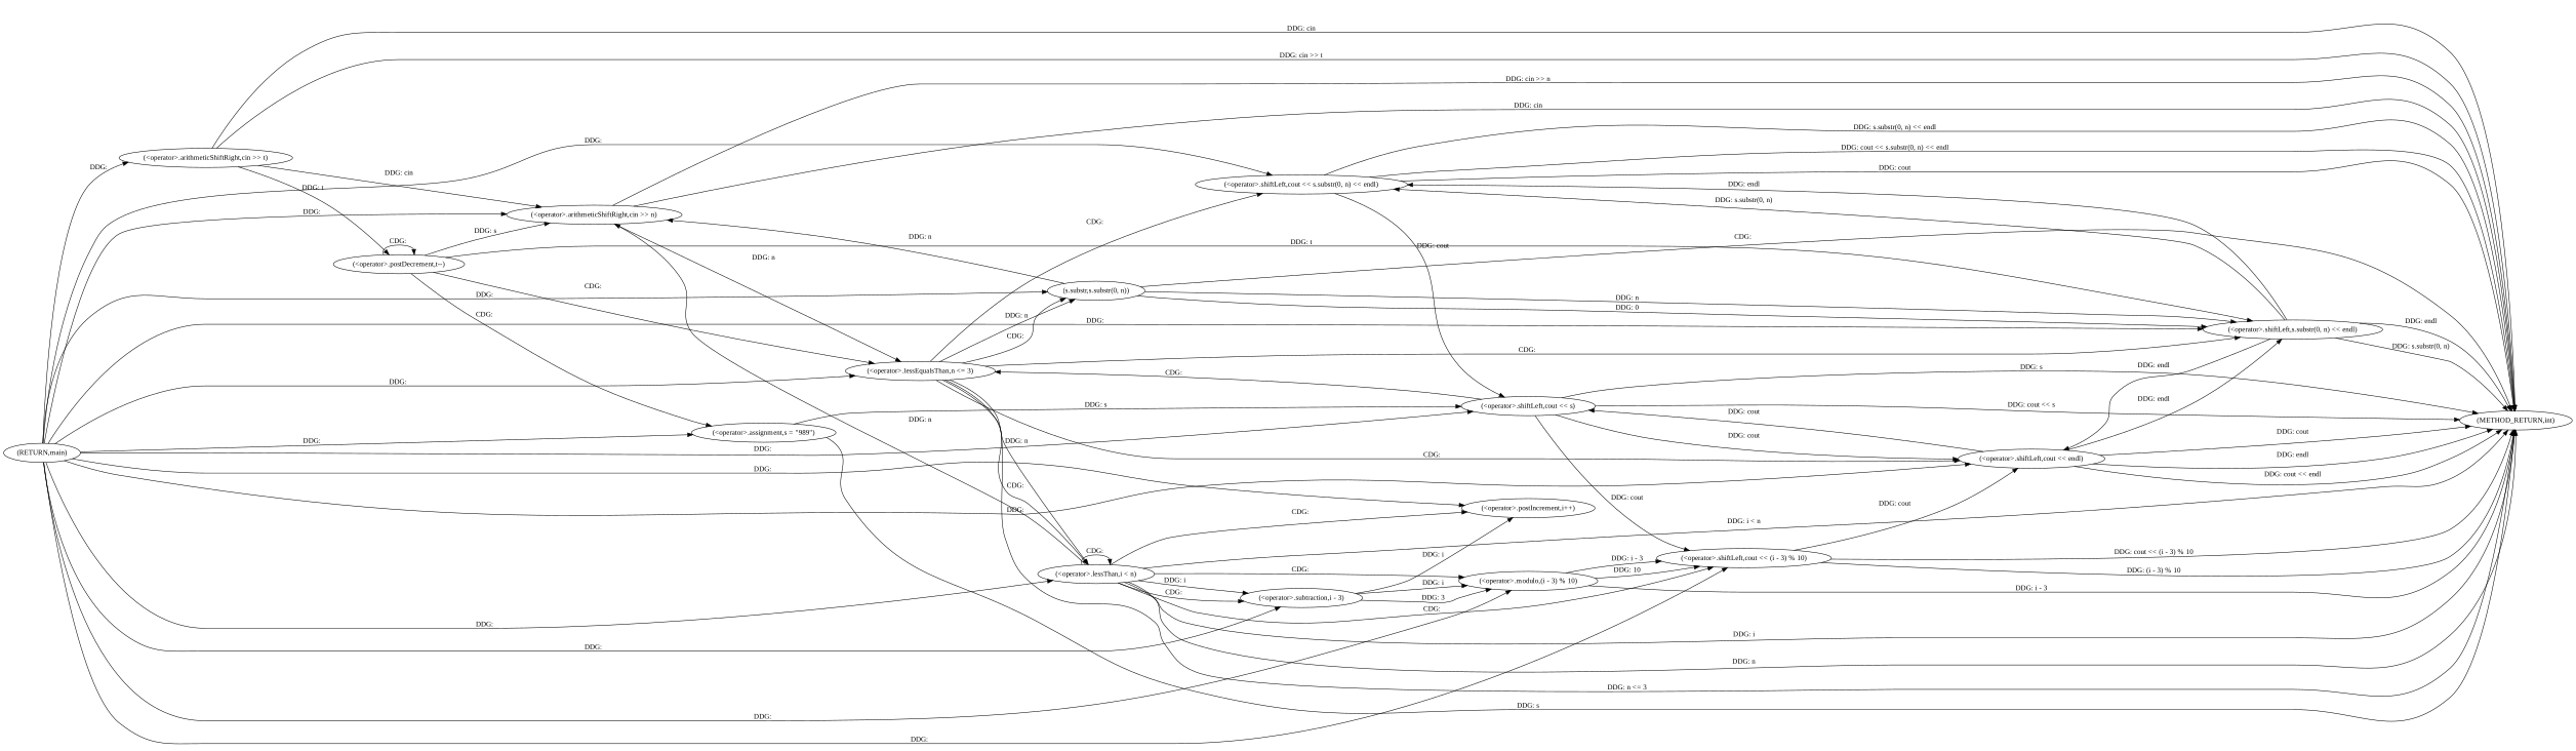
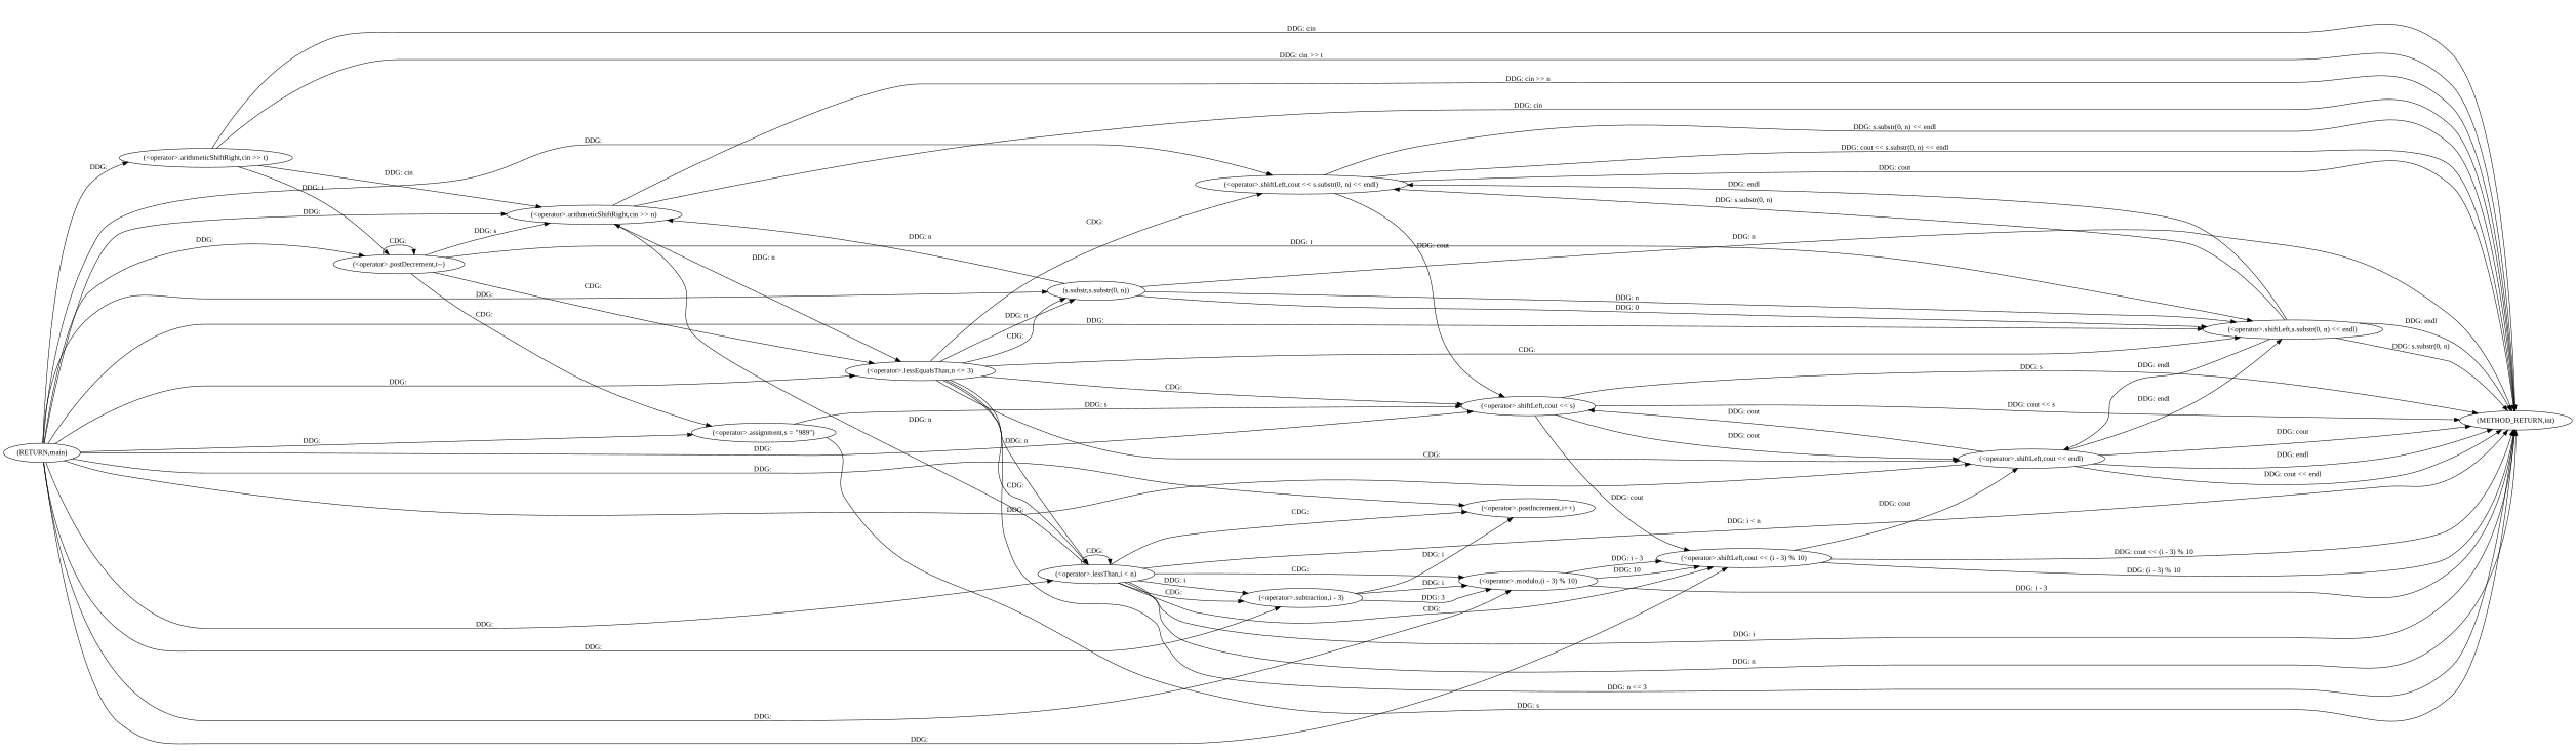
  digraph {
    fontname="Liberation Serif"
    rankdir=LR
    node [fontname="Liberation Serif"]
    edge [fontname="Liberation Serif"]
    n1 [label="(RETURN,main)"]
    n2 [label="(<operator>.arithmeticShiftRight,cin >> t)"]
    n3 [label="(<operator>.postDecrement,t--)"]
    n4 [label="(<operator>.arithmeticShiftRight,cin >> n)"]
    n5 [label="(<operator>.assignment,s = \"989\")"]
    n6 [label="(<operator>.lessEqualsThan,n <= 3)"]
    n7 [label="(<operator>.shiftLeft,cout << s.substr(0, n) << endl)"]
    n8 [label="(<operator>.shiftLeft,cout << s)"]
    n9 [label="(<operator>.shiftLeft,cout << endl)"]
    n10 [label="(<operator>.shiftLeft,s.substr(0, n) << endl)"]
    n11 [label="(<operator>.lessThan,i < n)"]
    n12 [label="(<operator>.postIncrement,i++)"]
    n13 [label="(s.substr,s.substr(0, n))"]
    n14 [label="(<operator>.shiftLeft,cout << (i - 3) % 10)"]
    n15 [label="(<operator>.modulo,(i - 3) % 10)"]
    n16 [label="(<operator>.subtraction,i - 3)"]
    n17 [label="(METHOD_RETURN,int)"]
    n1 -> n2 [label="DDG: "]
+   n1 -> n3 [label="DDG: "]
    n1 -> n4 [label="DDG: "]
    n1 -> n5 [label="DDG: "]
    n1 -> n6 [label="DDG: "]
    n1 -> n7 [label="DDG: "]
    n1 -> n8 [label="DDG: "]
    n1 -> n9 [label="DDG: "]
    n1 -> n10 [label="DDG: "]
    n1 -> n11 [label="DDG: "]
    n1 -> n12 [label="DDG: "]
    n1 -> n13 [label="DDG: "]
    n1 -> n14 [label="DDG: "]
    n1 -> n15 [label="DDG: "]
    n1 -> n16 [label="DDG: "]
    n2 -> n3 [label="DDG: t"]
    n2 -> n4 [label="DDG: cin"]
    n2 -> n17 [label="DDG: cin"]
    n2 -> n17 [label="DDG: cin >> t"]
    n3 -> n3 [label="CDG: "]
    n3 -> n4 [label="DDG: s"]
    n3 -> n5 [label="CDG: "]
    n3 -> n6 [label="CDG: "]
    n3 -> n10 [label="DDG: t"]
    n4 -> n6 [label="DDG: n"]
    n4 -> n17 [label="DDG: cin"]
    n4 -> n17 [label="DDG: cin >> n"]
    n5 -> n8 [label="DDG: s"]
    n5 -> n17 [label="DDG: s"]
    n6 -> n7 [label="CDG: "]
-   n8 -> n6 [label="CDG: "]
+   n6 -> n8 [label="CDG: "]
    n6 -> n9 [label="CDG: "]
    n6 -> n10 [label="CDG: "]
    n6 -> n11 [label="DDG: n"]
    n6 -> n11 [label="CDG: "]
    n6 -> n13 [label="DDG: n"]
    n6 -> n13 [label="CDG: "]
    n6 -> n17 [label="DDG: n <= 3"]
    n7 -> n8 [label="DDG: cout"]
    n7 -> n17 [label="DDG: cout"]
    n7 -> n17 [label="DDG: s.substr(0, n) << endl"]
    n7 -> n17 [label="DDG: cout << s.substr(0, n) << endl"]
    n8 -> n9 [label="DDG: cout"]
    n8 -> n14 [label="DDG: cout"]
    n8 -> n17 [label="DDG: s"]
    n8 -> n17 [label="DDG: cout << s"]
    n9 -> n8 [label="DDG: cout"]
    n9 -> n10 [label="DDG: endl"]
    n9 -> n17 [label="DDG: cout"]
    n9 -> n17 [label="DDG: endl"]
    n9 -> n17 [label="DDG: cout << endl"]
    n10 -> n7 [label="DDG: endl"]
    n10 -> n7 [label="DDG: s.substr(0, n)"]
    n10 -> n9 [label="DDG: endl"]
    n10 -> n17 [label="DDG: s.substr(0, n)"]
    n10 -> n17 [label="DDG: endl"]
    n11 -> n4 [label="DDG: n"]
    n11 -> n11 [label="CDG: "]
    n11 -> n12 [label="CDG: "]
    n11 -> n14 [label="CDG: "]
    n11 -> n15 [label="CDG: "]
    n11 -> n16 [label="DDG: i"]
    n11 -> n16 [label="CDG: "]
    n11 -> n17 [label="DDG: i"]
    n11 -> n17 [label="DDG: n"]
    n11 -> n17 [label="DDG: i < n"]
    n13 -> n4 [label="DDG: n"]
    n13 -> n10 [label="DDG: 0"]
    n13 -> n10 [label="DDG: n"]
-   n13 -> n17 [label="CDG: "]
+   n13 -> n17 [label="DDG: n"]
    n14 -> n9 [label="DDG: cout"]
    n14 -> n17 [label="DDG: (i - 3) % 10"]
    n14 -> n17 [label="DDG: cout << (i - 3) % 10"]
    n15 -> n14 [label="DDG: 10"]
    n15 -> n14 [label="DDG: i - 3"]
    n15 -> n17 [label="DDG: i - 3"]
    n16 -> n12 [label="DDG: i"]
    n16 -> n15 [label="DDG: 3"]
    n16 -> n15 [label="DDG: i"]
  }
